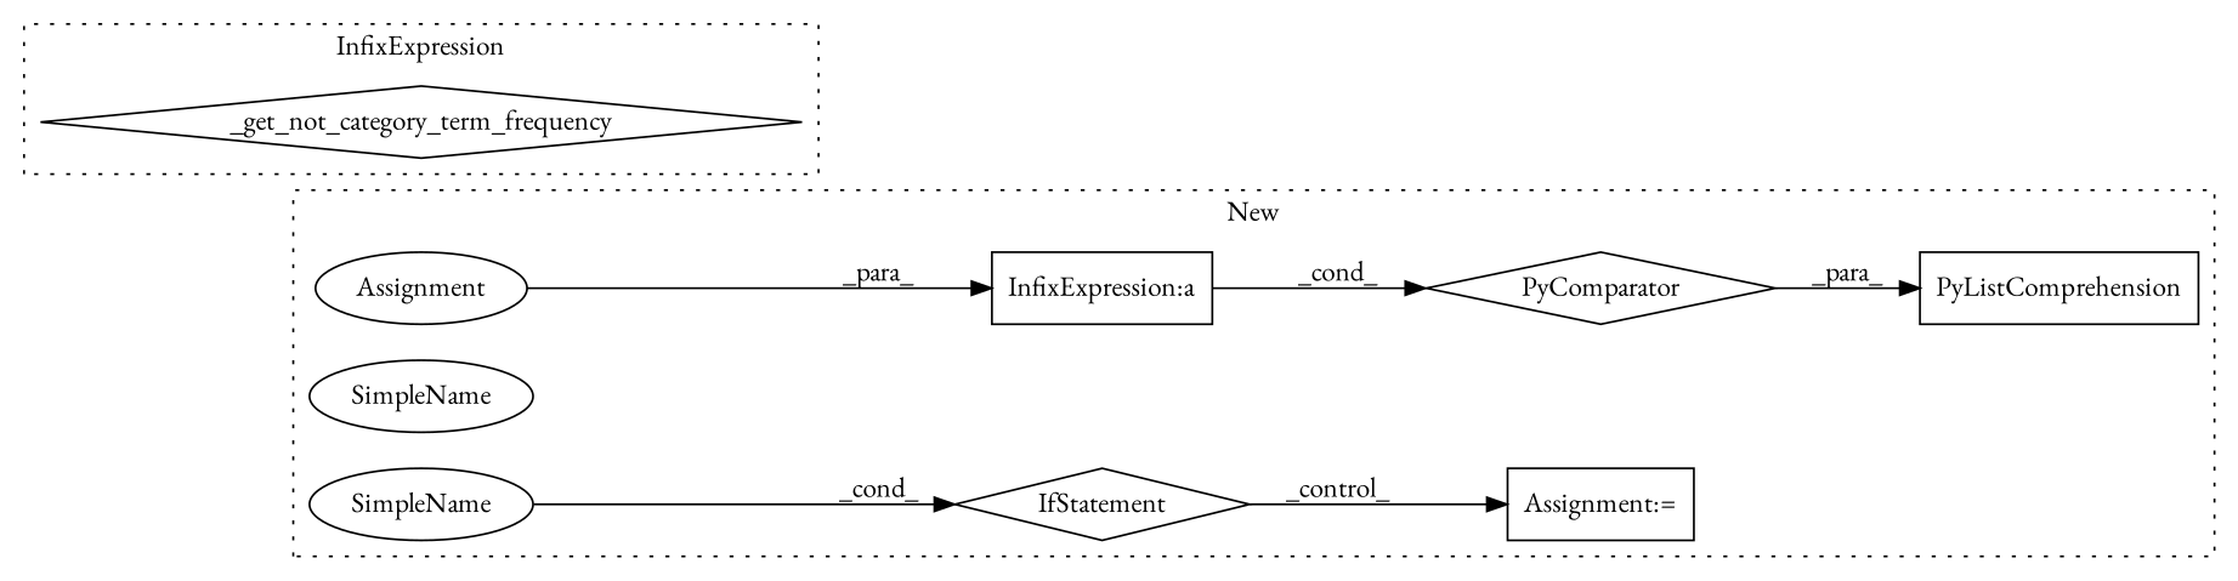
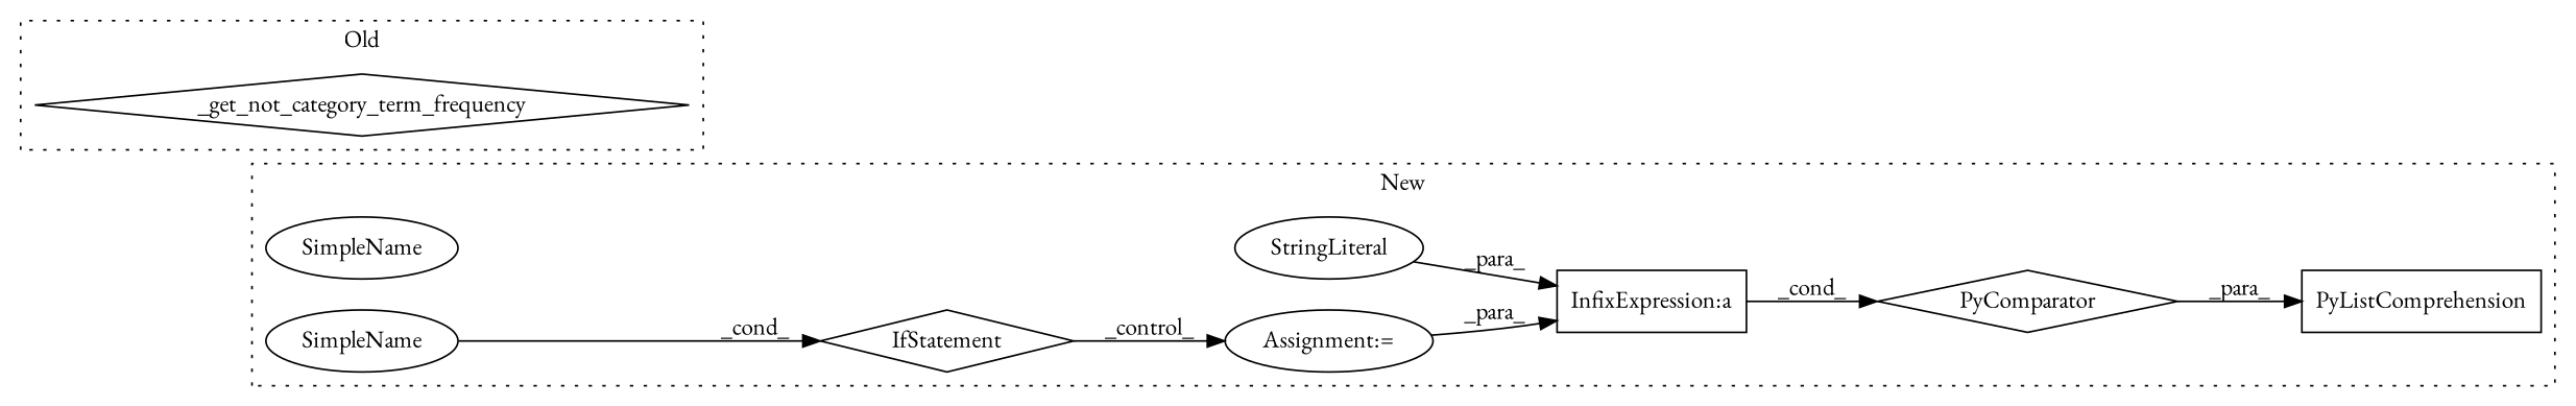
  digraph {
    fontname="EB Garamond"
    rankdir=LR
    node [a=42 fontname="EB Garamond" l=32 s=15216 shape=box]
    edge [fontname="EB Garamond"]
    n1 [a=109 l=111 label=PyListComprehension s=15145]
    n2 [a=27 l=3 label="InfixExpression:a" s=15147]
-   n3 [a=45 l=7 label=Assignment s=15150 shape=ellipse]
+   n3 [a=45 l=7 label=StringLiteral s=15150 shape=ellipse]
    n4 [a=113 label=PyComparator shape=diamond]
    n5 [a=25 label=IfStatement shape=diamond]
    n6 [l=5 label=SimpleName s=15243 shape=ellipse]
-   n7 [a=7 label="Assignment:="]
+   n7 [a=7 label="Assignment:=" shape=ellipse]
    n8 [l=5 label=SimpleName s=15243 shape=ellipse]
    n9 [a=32 l="33,1" label=_get_not_category_term_frequency s="11683,11735" shape=diamond]
    subgraph cluster_1 {
      label=New
      style=dotted
      n1
      n2
      n3
      n4
      n5
      n6
      n7
      n8
    }
    subgraph cluster_2 {
-     label=InfixExpression
+     label=Old
      style=dotted
      n9
    }
    n2 -> n4 [label=_cond_]
    n3 -> n2 [label=_para_]
    n4 -> n1 [label=_para_]
    n5 -> n7 [label=_control_]
+   n7 -> n2 [label=_para_]
    n8 -> n5 [label=_cond_]
  }
